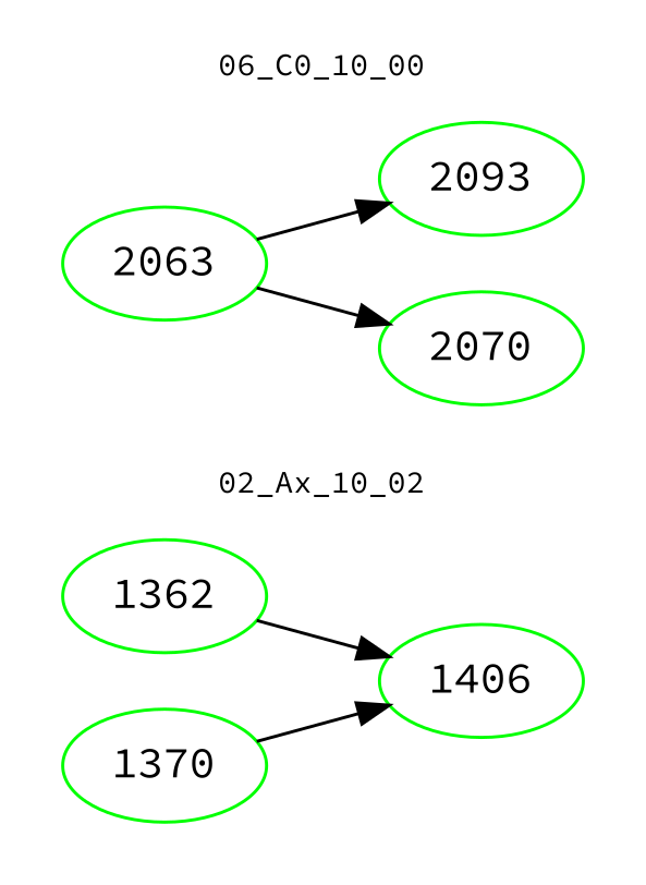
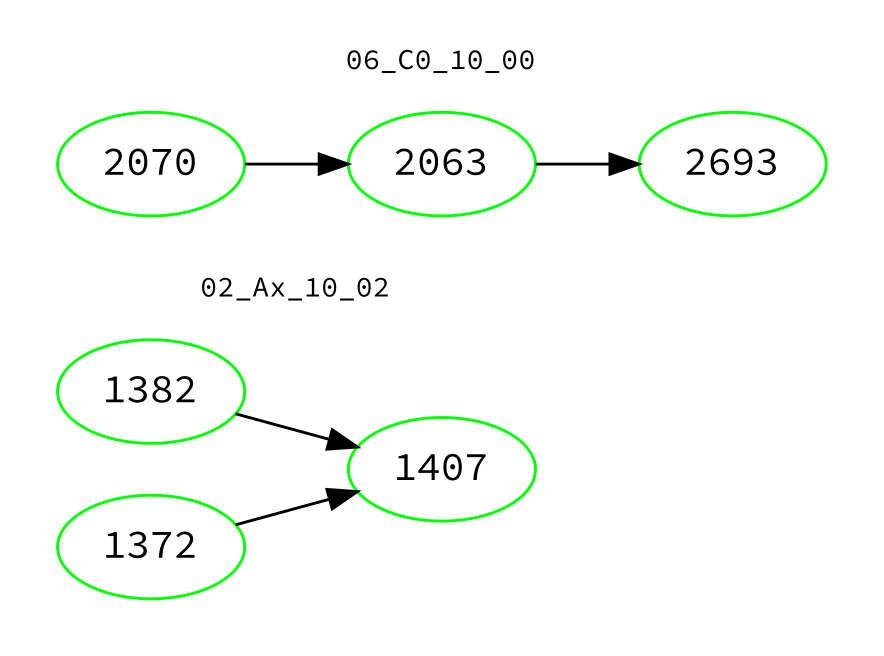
  digraph {
    fontname="Source Code Pro"
    rankdir=LR
    node [color=green fontname="Source Code Pro"]
    edge [color=black fontname="Source Code Pro"]
-   n1 [label=1362]
-   n2 [label=1370]
-   n3 [label=1406]
+   n1 [label=1382]
+   n2 [label=1372]
+   n3 [label=1407]
    n4 [label=2070]
    n5 [label=2063]
-   n6 [label=2093]
+   n6 [label=2693]
    subgraph cluster_1 {
      color=white
      fontsize=10
      label="02_Ax_10_02"
      n1
      n2
      n3
    }
    subgraph cluster_2 {
      color=white
      fontsize=10
      label="06_C0_10_00"
      n4
      n5
      n6
    }
    n1 -> n3
    n2 -> n3
-   n5 -> n4
+   n4 -> n5
    n5 -> n6
  }
